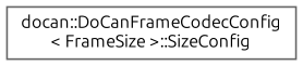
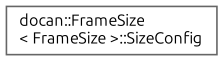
  digraph {
    rankdir=LR
    fontname=Ubuntu
-   n1 [color=grey40 fillcolor=white fontname=Ubuntu fontsize=10 height=0.2 label="docan::DoCanFrameCodecConfig\l\< FrameSize \>::SizeConfig" shape=box style=filled width=0.4]
+   n1 [color=grey40 fillcolor=white fontname=Ubuntu fontsize=10 height=0.2 label="docan::FrameSize\l\< FrameSize \>::SizeConfig" shape=box style=filled width=0.4]
  }
